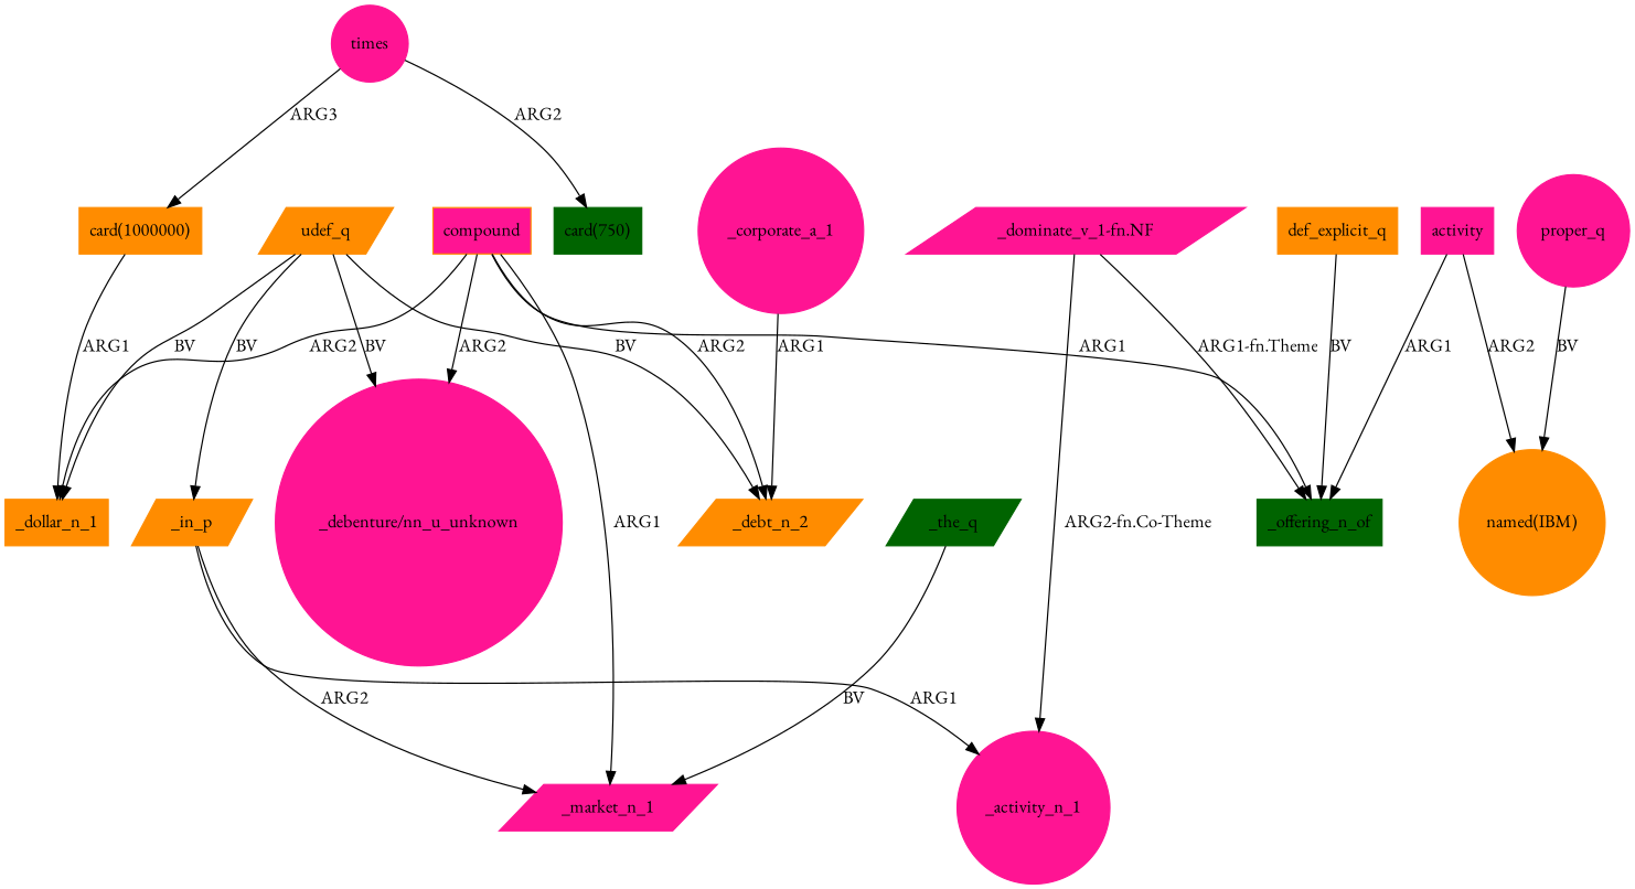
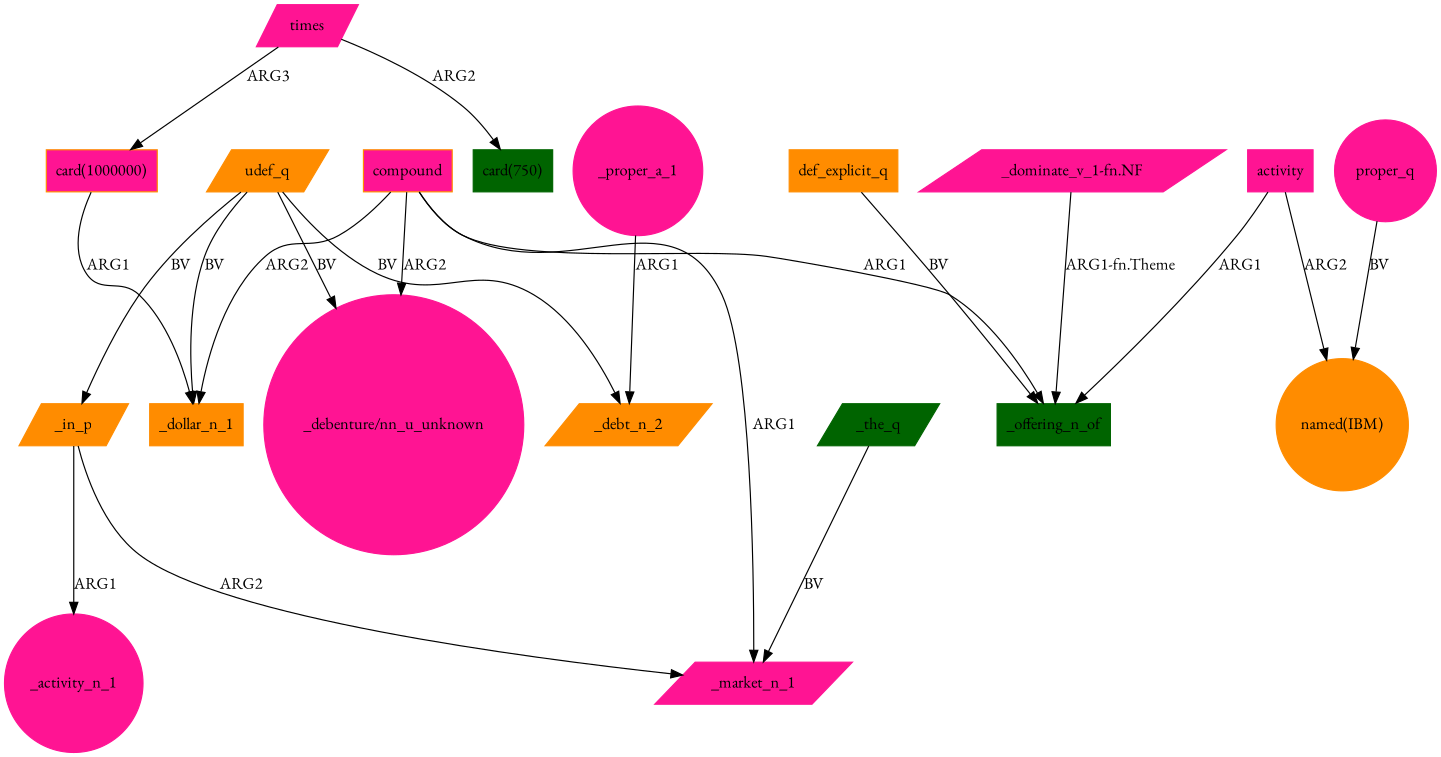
  digraph {
    fontname="EB Garamond"
    node [color=darkorange fontname="EB Garamond" shape=box style=filled]
    edge [fontname="EB Garamond"]
    udef_q [shape=parallelogram]
    "_debenture/nn_u_unknown" [color=deeppink shape=circle]
    _dollar_n_1
    n4 [label=_debt_n_2 shape=parallelogram]
    _in_p [shape=parallelogram]
    _activity_n_1 [color=deeppink shape=circle]
    _market_n_1 [color=deeppink shape=parallelogram]
-   "card(1000000)"
-   _corporate_a_1 [color=deeppink shape=circle]
+   "card(1000000)" [fillcolor=deeppink]
+   _corporate_a_1 [color=deeppink shape=circle label=_proper_a_1]
    compound [fillcolor=deeppink]
    _offering_n_of [color=darkgreen]
    proper_q [color=deeppink shape=circle]
    "named(IBM)" [shape=circle]
    def_explicit_q
-   times [color=deeppink shape=circle]
+   times [color=deeppink shape=parallelogram]
    "card(750)" [color=darkgreen]
    "_dominate_v_1-fn.NF" [color=deeppink shape=parallelogram]
    n18 [color=deeppink label=activity]
    _the_q [color=darkgreen shape=parallelogram]
    udef_q -> "_debenture/nn_u_unknown" [label=BV]
    udef_q -> _dollar_n_1 [label=BV]
    udef_q -> n4 [label=BV]
    udef_q -> _in_p [label=BV]
    _in_p -> _activity_n_1 [label=ARG1]
    _in_p -> _market_n_1 [label=ARG2]
    "card(1000000)" -> _dollar_n_1 [label=ARG1]
    _corporate_a_1 -> n4 [label=ARG1]
    compound -> "_debenture/nn_u_unknown" [label=ARG2]
    compound -> _dollar_n_1 [label=ARG2]
-   compound -> n4 [label=ARG2]
    compound -> _market_n_1 [label=ARG1]
    compound -> _offering_n_of [label=ARG1]
    proper_q -> "named(IBM)" [label=BV]
    def_explicit_q -> _offering_n_of [label=BV]
    times -> "card(1000000)" [label=ARG3]
    times -> "card(750)" [label=ARG2]
-   "_dominate_v_1-fn.NF" -> _activity_n_1 [label="ARG2-fn.Co-Theme"]
    "_dominate_v_1-fn.NF" -> _offering_n_of [label="ARG1-fn.Theme"]
    n18 -> _offering_n_of [label=ARG1]
    n18 -> "named(IBM)" [label=ARG2]
    _the_q -> _market_n_1 [label=BV]
  }
